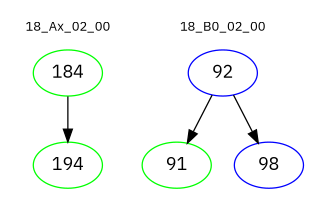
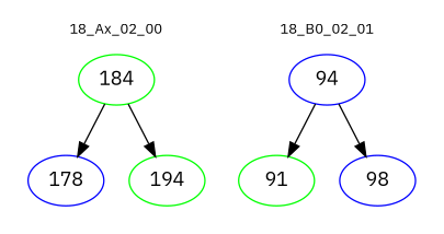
  digraph {
    fontname="IBM Plex Sans"
    node [color=green fontname="IBM Plex Sans"]
    edge [color=black fontname="IBM Plex Sans"]
    n1 [label=184]
+   n2 [color=blue label=178]
    n3 [label=194]
-   n4 [color=blue label=92]
+   n4 [color=blue label=94]
    n5 [label=91]
    n6 [color=blue label=98]
    subgraph cluster_1 {
      color=white
      fontsize=10
      label="18_Ax_02_00"
      n1
+     n2
      n3
    }
    subgraph cluster_2 {
      color=white
      fontsize=10
-     label="18_B0_02_00"
+     label="18_B0_02_01"
      n4
      n5
      n6
    }
+   n1 -> n2
    n1 -> n3
    n4 -> n5
    n4 -> n6
  }
